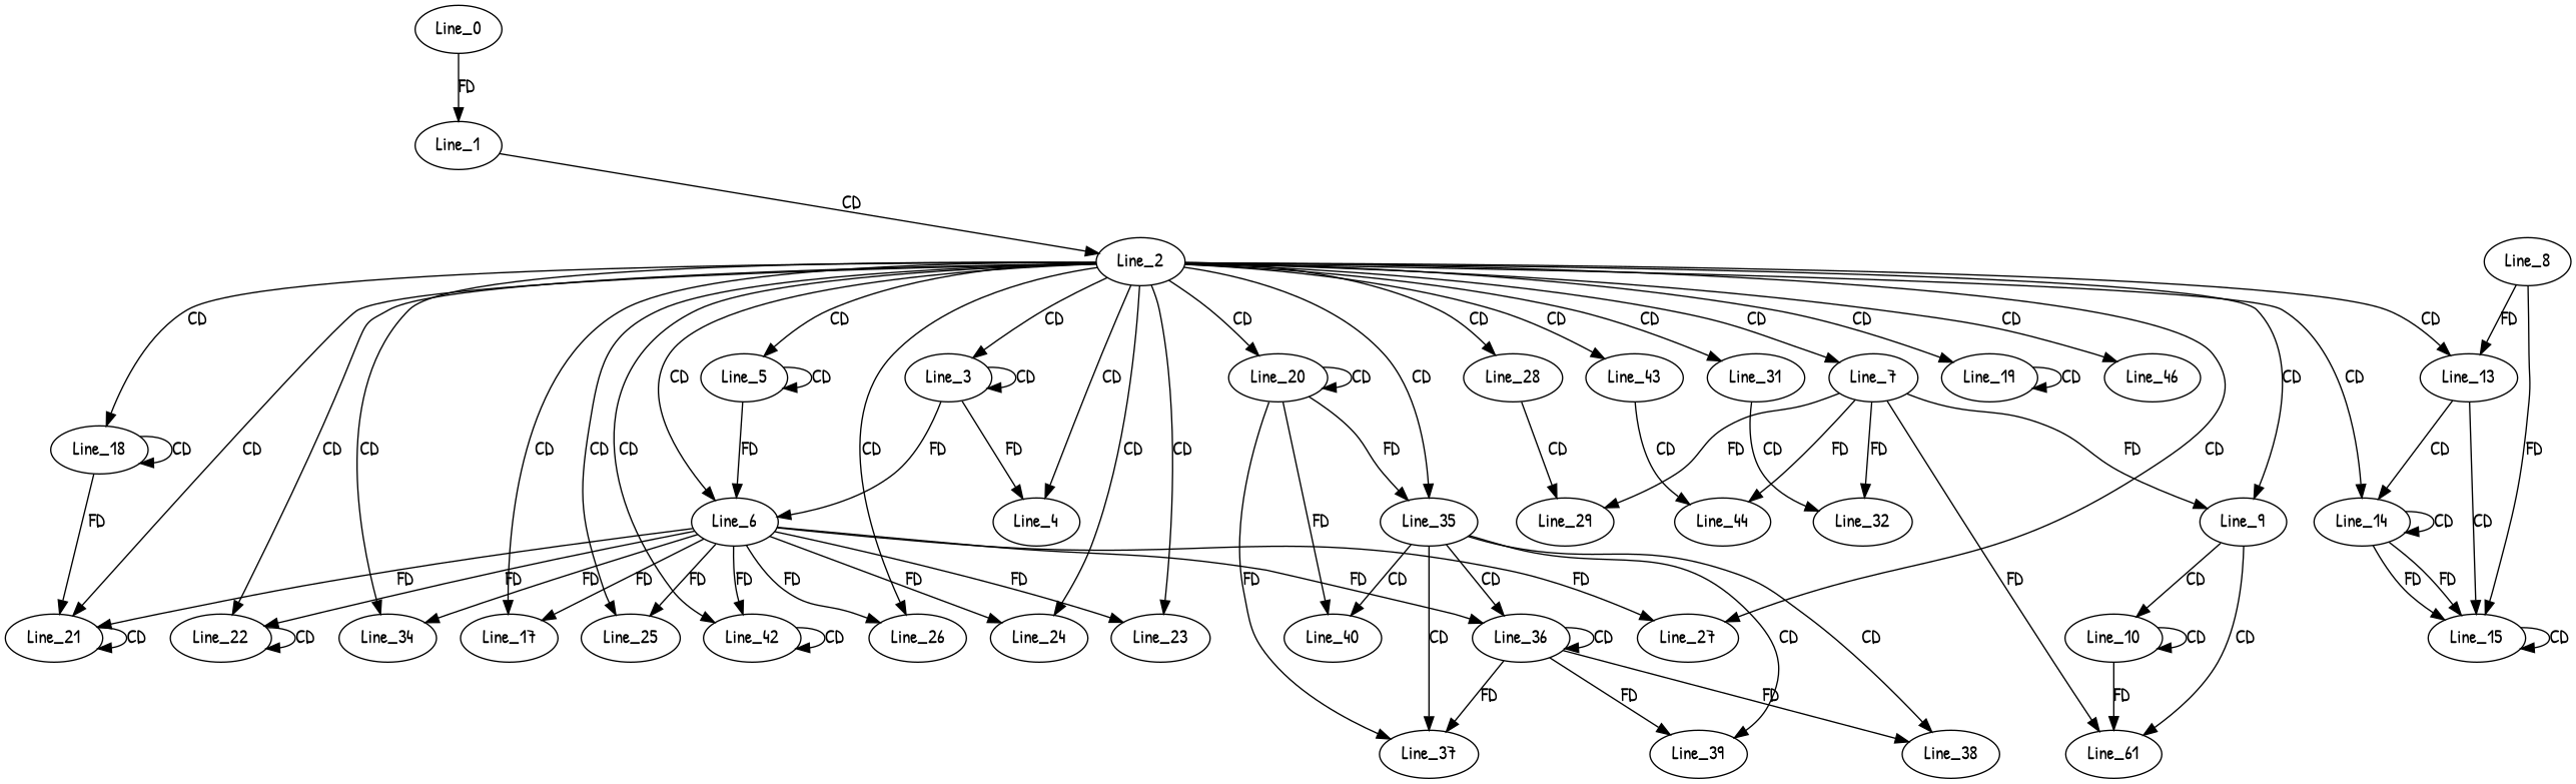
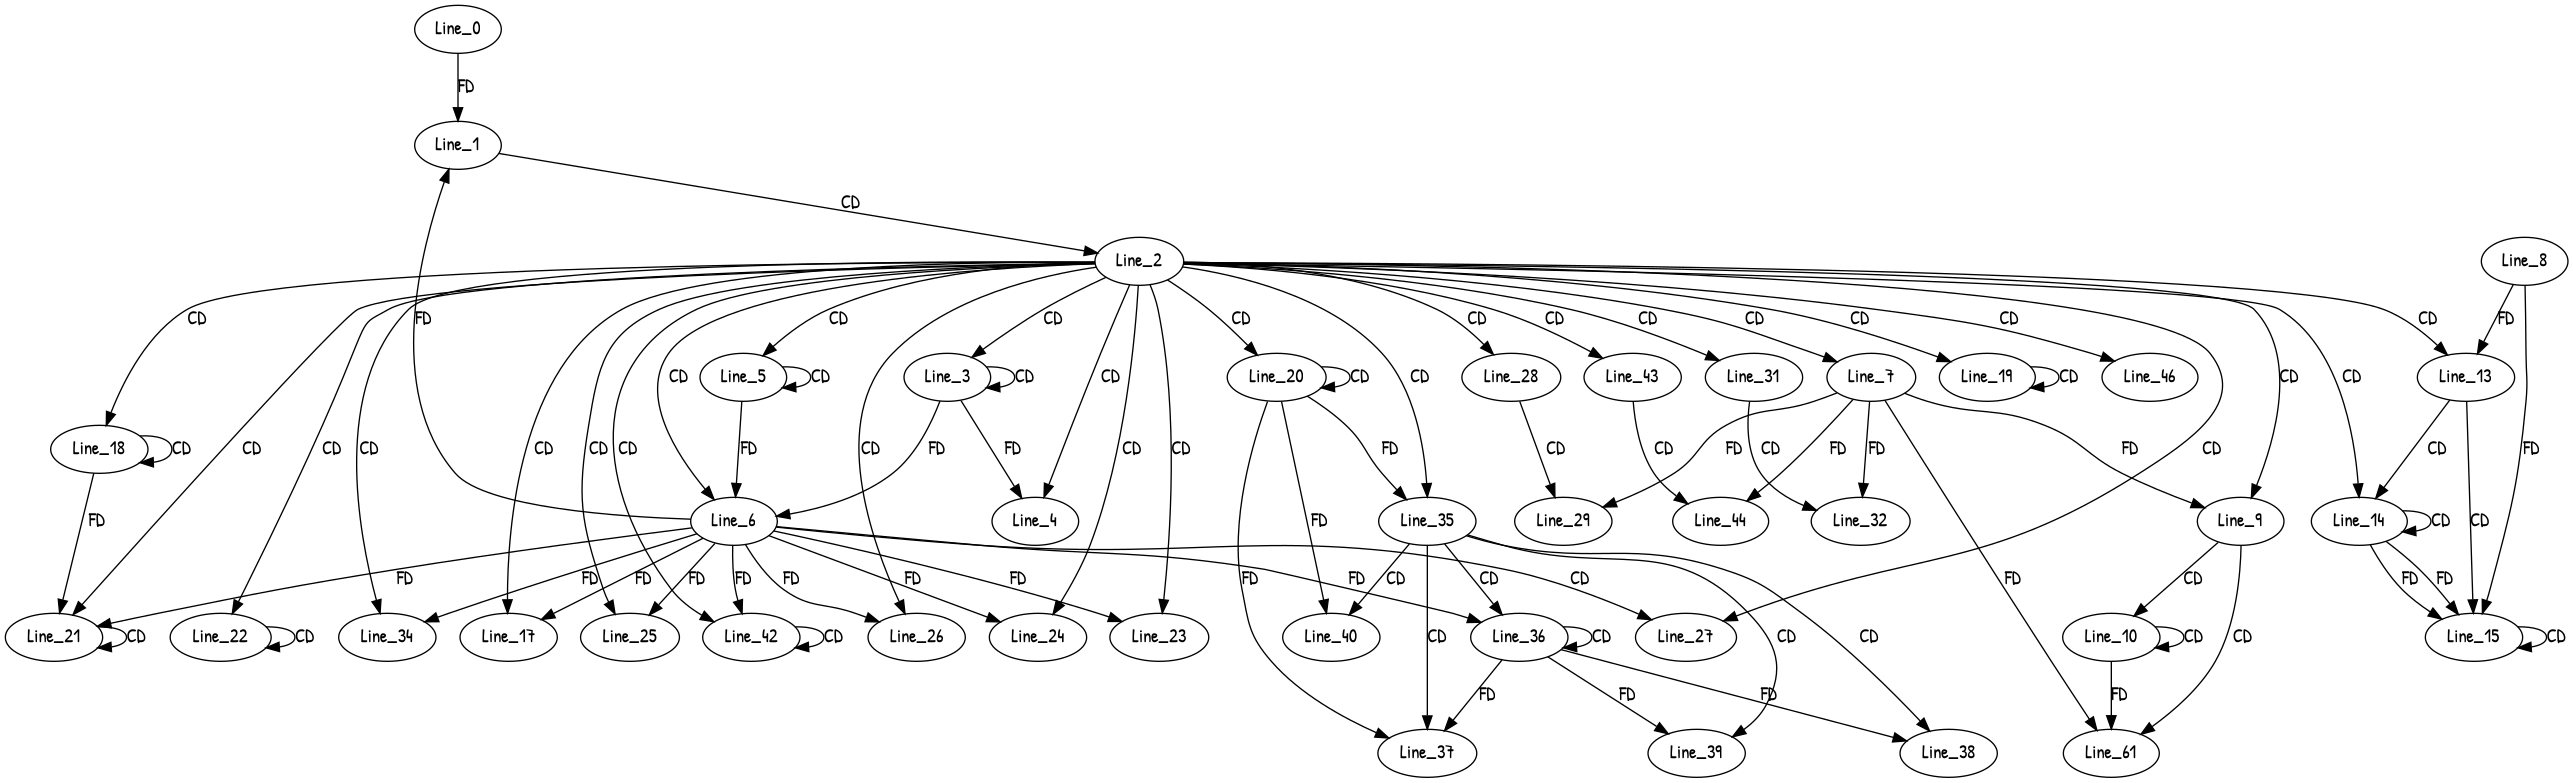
  digraph {
    fontname="Patrick Hand"
    node [fontname="Patrick Hand"]
    edge [fontname="Patrick Hand"]
    Line_0
    Line_1
    Line_2
    Line_3
    Line_4
    Line_5
    Line_6
    Line_7
    Line_9
    Line_13
    Line_17
    Line_18
    Line_19
    Line_20
    Line_21
    Line_22
    Line_23
    Line_24
    Line_25
    Line_26
    Line_27
    Line_28
    Line_31
    Line_34
    Line_35
    Line_42
    Line_43
    Line_46
    Line_14
    Line_36
    n31 [label=Line_61]
    Line_29
    Line_32
    Line_44
    Line_8
    Line_15
    Line_10
    Line_37
    Line_40
    Line_38
    Line_39
    Line_0 -> Line_1 [label=FD]
    Line_1 -> Line_2 [label=CD]
    Line_2 -> Line_3 [label=CD]
    Line_2 -> Line_4 [label=CD]
    Line_2 -> Line_5 [label=CD]
    Line_2 -> Line_6 [label=CD]
    Line_2 -> Line_7 [label=CD]
    Line_2 -> Line_9 [label=CD]
    Line_2 -> Line_13 [label=CD]
    Line_2 -> Line_17 [label=CD]
    Line_2 -> Line_18 [label=CD]
    Line_2 -> Line_19 [label=CD]
    Line_2 -> Line_20 [label=CD]
    Line_2 -> Line_21 [label=CD]
    Line_2 -> Line_22 [label=CD]
    Line_2 -> Line_23 [label=CD]
    Line_2 -> Line_24 [label=CD]
    Line_2 -> Line_25 [label=CD]
    Line_2 -> Line_26 [label=CD]
    Line_2 -> Line_27 [label=CD]
    Line_2 -> Line_28 [label=CD]
    Line_2 -> Line_31 [label=CD]
    Line_2 -> Line_34 [label=CD]
    Line_2 -> Line_35 [label=CD]
    Line_2 -> Line_42 [label=CD]
    Line_2 -> Line_43 [label=CD]
    Line_2 -> Line_46 [label=CD]
    Line_2 -> Line_14 [label=CD]
    Line_3 -> Line_3 [label=CD]
    Line_3 -> Line_4 [label=FD]
    Line_3 -> Line_6 [label=FD]
    Line_5 -> Line_5 [label=CD]
    Line_5 -> Line_6 [label=FD]
    Line_6 -> Line_17 [label=FD]
    Line_6 -> Line_21 [label=FD]
-   Line_6 -> Line_22 [label=FD]
+   Line_6 -> Line_1 [label=FD]
    Line_6 -> Line_23 [label=FD]
    Line_6 -> Line_24 [label=FD]
    Line_6 -> Line_25 [label=FD]
    Line_6 -> Line_26 [label=FD]
-   Line_6 -> Line_27 [label=FD]
+   Line_6 -> Line_27 [label=CD]
    Line_6 -> Line_34 [label=FD]
    Line_6 -> Line_42 [label=FD]
    Line_6 -> Line_36 [label=FD]
    Line_7 -> Line_9 [label=FD]
    Line_7 -> n31 [label=FD]
    Line_7 -> Line_29 [label=FD]
    Line_7 -> Line_32 [label=FD]
    Line_7 -> Line_44 [label=FD]
    Line_9 -> n31 [label=CD]
    Line_9 -> Line_10 [label=CD]
    Line_13 -> Line_14 [label=CD]
    Line_13 -> Line_15 [label=CD]
    Line_18 -> Line_18 [label=CD]
    Line_18 -> Line_21 [label=FD]
    Line_19 -> Line_19 [label=CD]
    Line_20 -> Line_20 [label=CD]
    Line_20 -> Line_35 [label=FD]
    Line_20 -> Line_37 [label=FD]
    Line_20 -> Line_40 [label=FD]
    Line_21 -> Line_21 [label=CD]
    Line_22 -> Line_22 [label=CD]
    Line_28 -> Line_29 [label=CD]
    Line_31 -> Line_32 [label=CD]
    Line_35 -> Line_36 [label=CD]
    Line_35 -> Line_37 [label=CD]
    Line_35 -> Line_40 [label=CD]
    Line_35 -> Line_38 [label=CD]
    Line_35 -> Line_39 [label=CD]
    Line_42 -> Line_42 [label=CD]
    Line_43 -> Line_44 [label=CD]
    Line_14 -> Line_14 [label=CD]
    Line_14 -> Line_15 [label=FD]
    Line_14 -> Line_15 [label=FD]
    Line_36 -> Line_36 [label=CD]
    Line_36 -> Line_37 [label=FD]
    Line_36 -> Line_38 [label=FD]
    Line_36 -> Line_39 [label=FD]
    Line_8 -> Line_13 [label=FD]
    Line_8 -> Line_15 [label=FD]
    Line_15 -> Line_15 [label=CD]
    Line_10 -> n31 [label=FD]
    Line_10 -> Line_10 [label=CD]
  }
